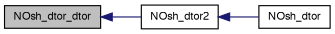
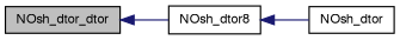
  digraph {
    rankdir=LR
    node [color=black fillcolor=white fontname=FreeSans fontsize=10 shape=record style=filled]
    edge [color=midnightblue dir=back fontname=FreeSans fontsize=10 labelfontname=FreeSans labelfontsize=10 style=solid]
    n1 [fillcolor=grey75 fontcolor=black height=0.2 label=NOsh_dtor_dtor width=0.4]
-   n2 [height=0.2 label=NOsh_dtor2 width=0.4]
+   n2 [height=0.2 label=NOsh_dtor8 width=0.4]
    n3 [height=0.2 label=NOsh_dtor width=0.4]
    n1 -> n2
    n2 -> n3
  }
